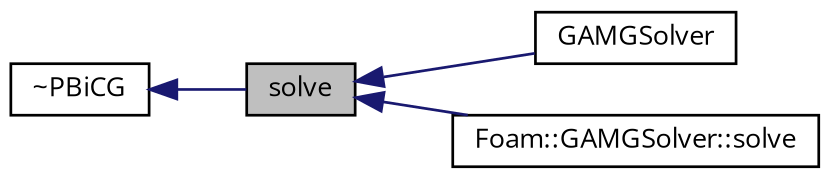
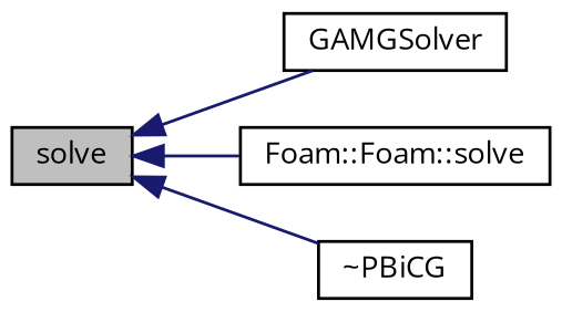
  digraph {
    fontname="Open Sans"
    rankdir=LR
    node [color=black fontname="Open Sans" fontsize=10 shape=record]
    edge [color=midnightblue dir=back fontname="Open Sans" fontsize=10 labelfontname=FreeSans labelfontsize=10 style=solid]
    n1 [fillcolor=grey75 fontcolor=black height=0.2 label=solve style=filled width=0.4]
    n2 [height=0.2 label=GAMGSolver width=0.4]
-   n3 [height=0.2 label="Foam::GAMGSolver::solve" width=0.4]
+   n3 [height=0.2 label="Foam::Foam::solve" width=0.4]
    n4 [height=0.2 label="~PBiCG" width=0.4]
    n1 -> n2
    n1 -> n3
-   n4 -> n1
+   n1 -> n4
  }
